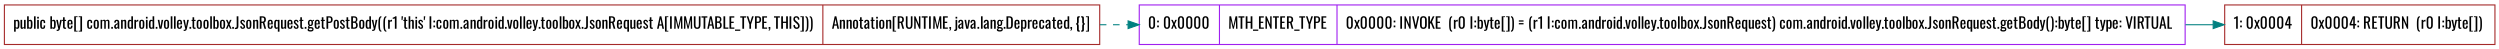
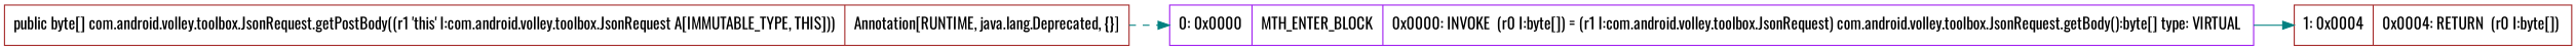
  digraph {
    rankdir=LR
    fontname=Oswald
    node [shape=record color=brown fontname=Oswald]
    edge [color=teal fontname=Oswald]
-   n1 [label="{0\:\ 0x0000|MTH_ENTER_TYPE\l|0x0000: INVOKE  (r0 I:byte[]) = (r1 I:com.android.volley.toolbox.JsonRequest) com.android.volley.toolbox.JsonRequest.getBody():byte[] type: VIRTUAL \l}" color=purple]
+   n1 [label="{0\:\ 0x0000|MTH_ENTER_BLOCK\l|0x0000: INVOKE  (r0 I:byte[]) = (r1 I:com.android.volley.toolbox.JsonRequest) com.android.volley.toolbox.JsonRequest.getBody():byte[] type: VIRTUAL \l}" color=purple]
    n2 [label="{1\:\ 0x0004|0x0004: RETURN  (r0 I:byte[]) \l}"]
    n3 [label="{public byte[] com.android.volley.toolbox.JsonRequest.getPostBody((r1 'this' I:com.android.volley.toolbox.JsonRequest A[IMMUTABLE_TYPE, THIS]))  | Annotation[RUNTIME, java.lang.Deprecated, \{\}]\l}"]
    n1 -> n2 [style=solid]
    n3 -> n1 [style=dashed]
  }
